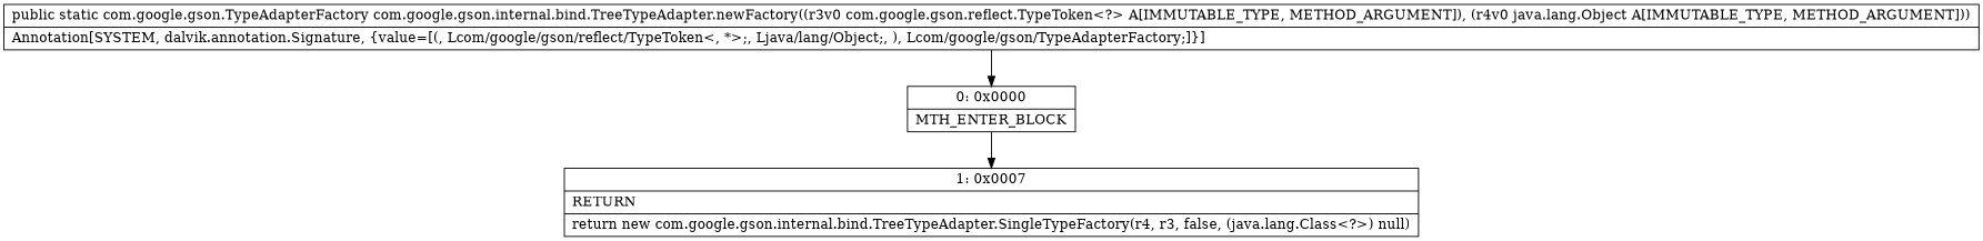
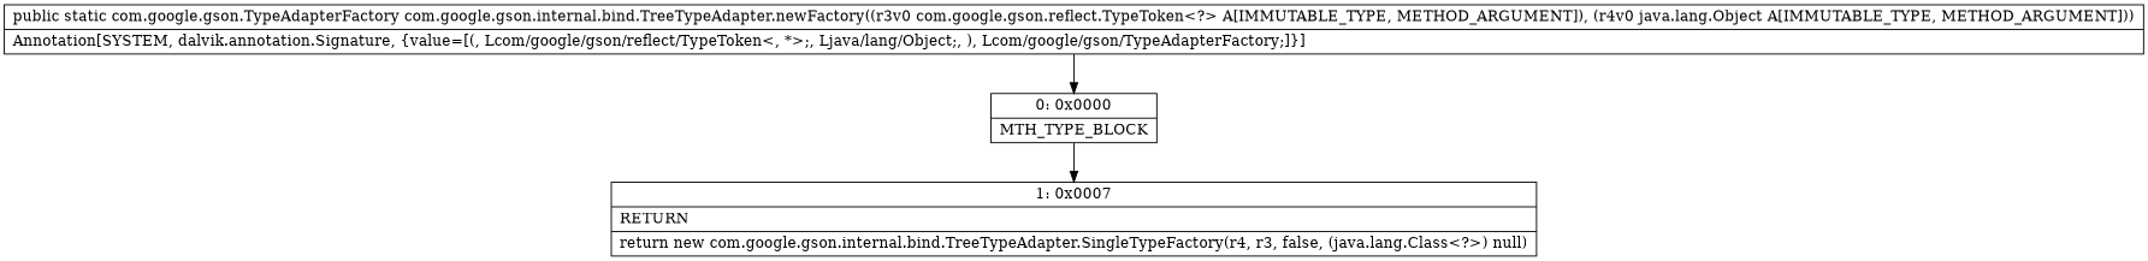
  digraph {
    node [shape=record]
-   n1 [label="{0\:\ 0x0000|MTH_ENTER_BLOCK\l}"]
+   n1 [label="{0\:\ 0x0000|MTH_TYPE_BLOCK\l}"]
    n2 [label="{1\:\ 0x0007|RETURN\l|return new com.google.gson.internal.bind.TreeTypeAdapter.SingleTypeFactory(r4, r3, false, (java.lang.Class\<?\>) null)\l}"]
    n3 [label="{public static com.google.gson.TypeAdapterFactory com.google.gson.internal.bind.TreeTypeAdapter.newFactory((r3v0 com.google.gson.reflect.TypeToken\<?\> A[IMMUTABLE_TYPE, METHOD_ARGUMENT]), (r4v0 java.lang.Object A[IMMUTABLE_TYPE, METHOD_ARGUMENT]))  | Annotation[SYSTEM, dalvik.annotation.Signature, \{value=[(, Lcom\/google\/gson\/reflect\/TypeToken\<, *\>;, Ljava\/lang\/Object;, ), Lcom\/google\/gson\/TypeAdapterFactory;]\}]\l}"]
    n1 -> n2
    n3 -> n1
  }
